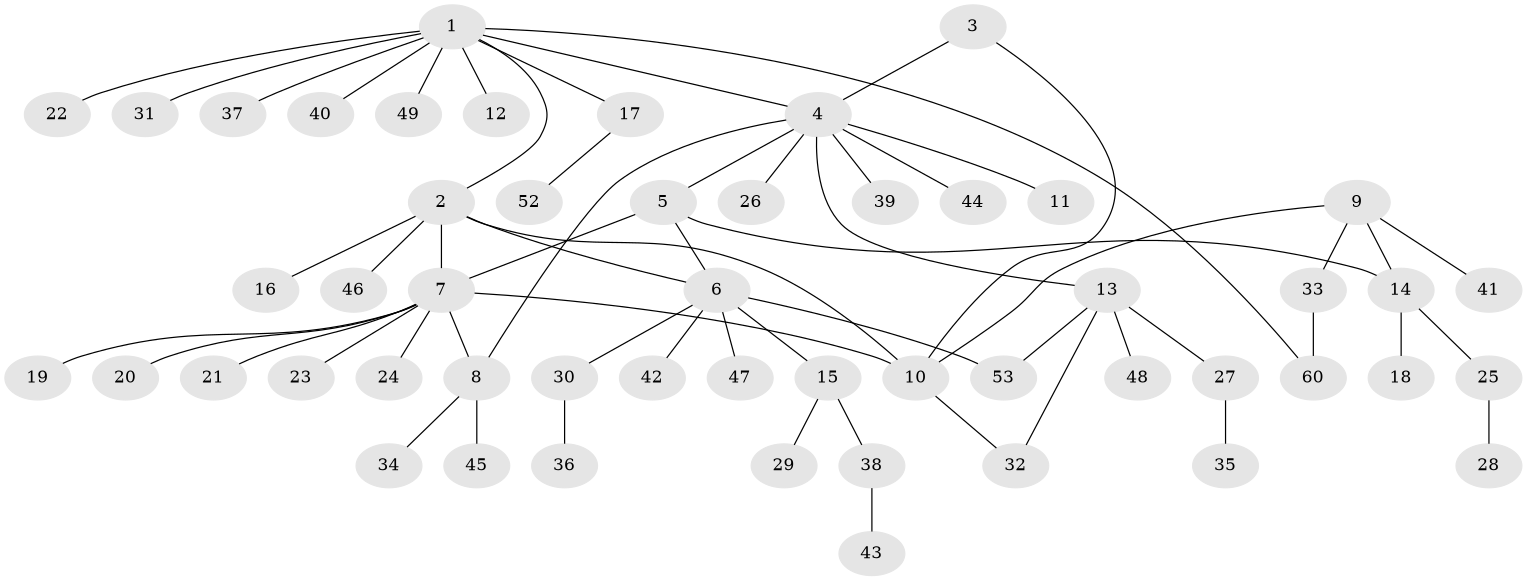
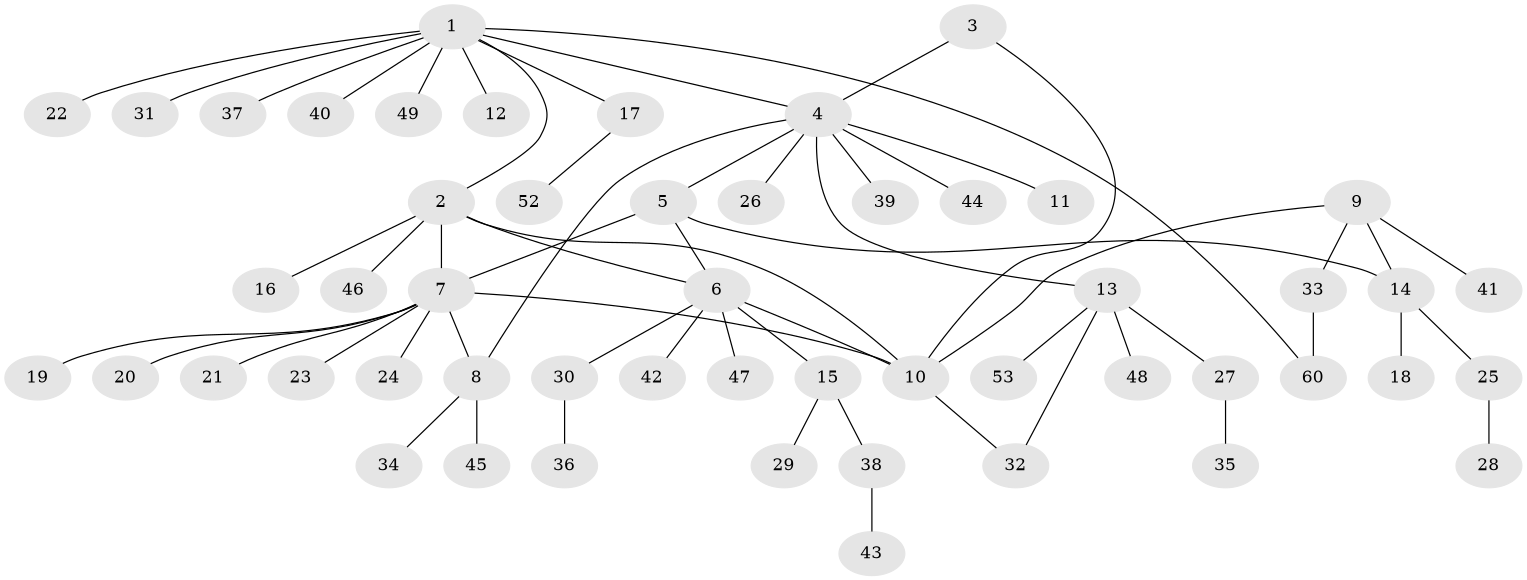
  graph {
    node [color=gray90 style=filled]
    1
    2
    4
    12
    17
    22
    31
    37
    40
    49
    n11 [label=60]
    6
    7
    10
    16
    46
    5
    8
    11
    13
    26
    39
    44
    52
    15
    30
    42
    47
    19
    20
    21
    23
    24
    32
    3
    14
    34
    45
    27
    48
    53
    18
    25
    29
    38
    36
    9
    33
    41
    35
    28
    43
    1 -- 2
    1 -- 4
    1 -- 12
    1 -- 17
    1 -- 22
    1 -- 31
    1 -- 37
    1 -- 40
    1 -- 49
    1 -- n11
    2 -- 6
    2 -- 7
    2 -- 10
    2 -- 16
    2 -- 46
    4 -- 5
    4 -- 8
    4 -- 11
    4 -- 13
    4 -- 26
    4 -- 39
    4 -- 44
    17 -- 52
-   6 -- 53
+   6 -- 10
    6 -- 15
    6 -- 30
    6 -- 42
    6 -- 47
    7 -- 10
    7 -- 8
    7 -- 19
    7 -- 20
    7 -- 21
    7 -- 23
    7 -- 24
    10 -- 32
    5 -- 6
    5 -- 7
    5 -- 14
    8 -- 34
    8 -- 45
    13 -- 32
    13 -- 27
    13 -- 48
    13 -- 53
    15 -- 29
    15 -- 38
    30 -- 36
    3 -- 4
    3 -- 10
    14 -- 18
    14 -- 25
    27 -- 35
    25 -- 28
    38 -- 43
    9 -- 10
    9 -- 14
    9 -- 33
    9 -- 41
    33 -- n11
  }
